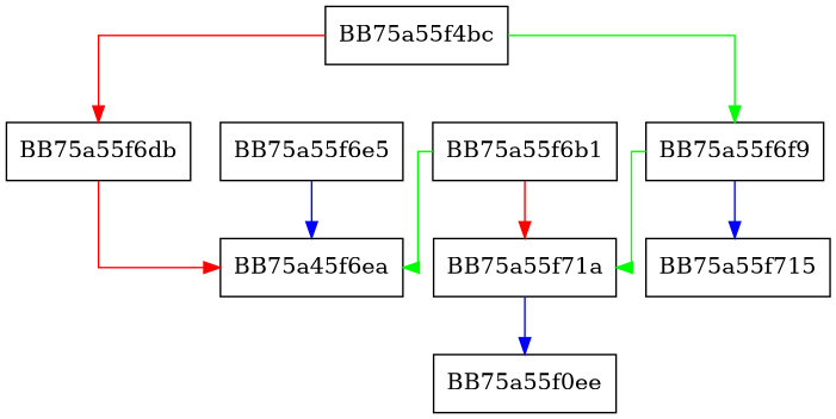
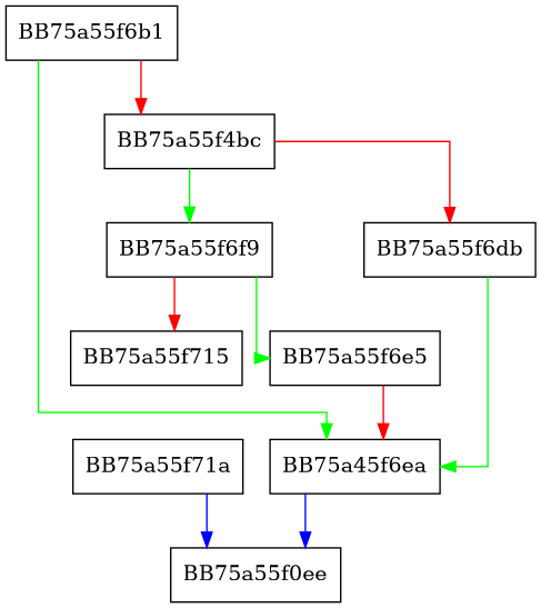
  digraph {
    splines=ortho
    node [shape=box]
    edge [color=green]
    n1 [label=BB75a45f6ea]
    n2 [label=BB75a55f0ee]
    BB75a55f6b1
    n4 [label=BB75a55f4bc]
    BB75a55f6f9
    BB75a55f6db
    BB75a55f71a
    BB75a55f715
    BB75a55f6e5
+   n1 -> n2 [color=blue]
    BB75a55f6b1 -> n1
-   BB75a55f6b1 -> BB75a55f71a [color=red]
+   BB75a55f6b1 -> n4 [color=red]
    n4 -> BB75a55f6f9
    n4 -> BB75a55f6db [color=red]
-   BB75a55f6f9 -> BB75a55f71a
-   BB75a55f6f9 -> BB75a55f715 [color=blue]
-   BB75a55f6db -> n1 [color=red]
+   BB75a55f6f9 -> BB75a55f6e5
+   BB75a55f6f9 -> BB75a55f715 [color=red]
+   BB75a55f6db -> n1
    BB75a55f71a -> n2 [color=blue]
-   BB75a55f6e5 -> n1 [color=blue]
+   BB75a55f6e5 -> n1 [color=red]
  }
